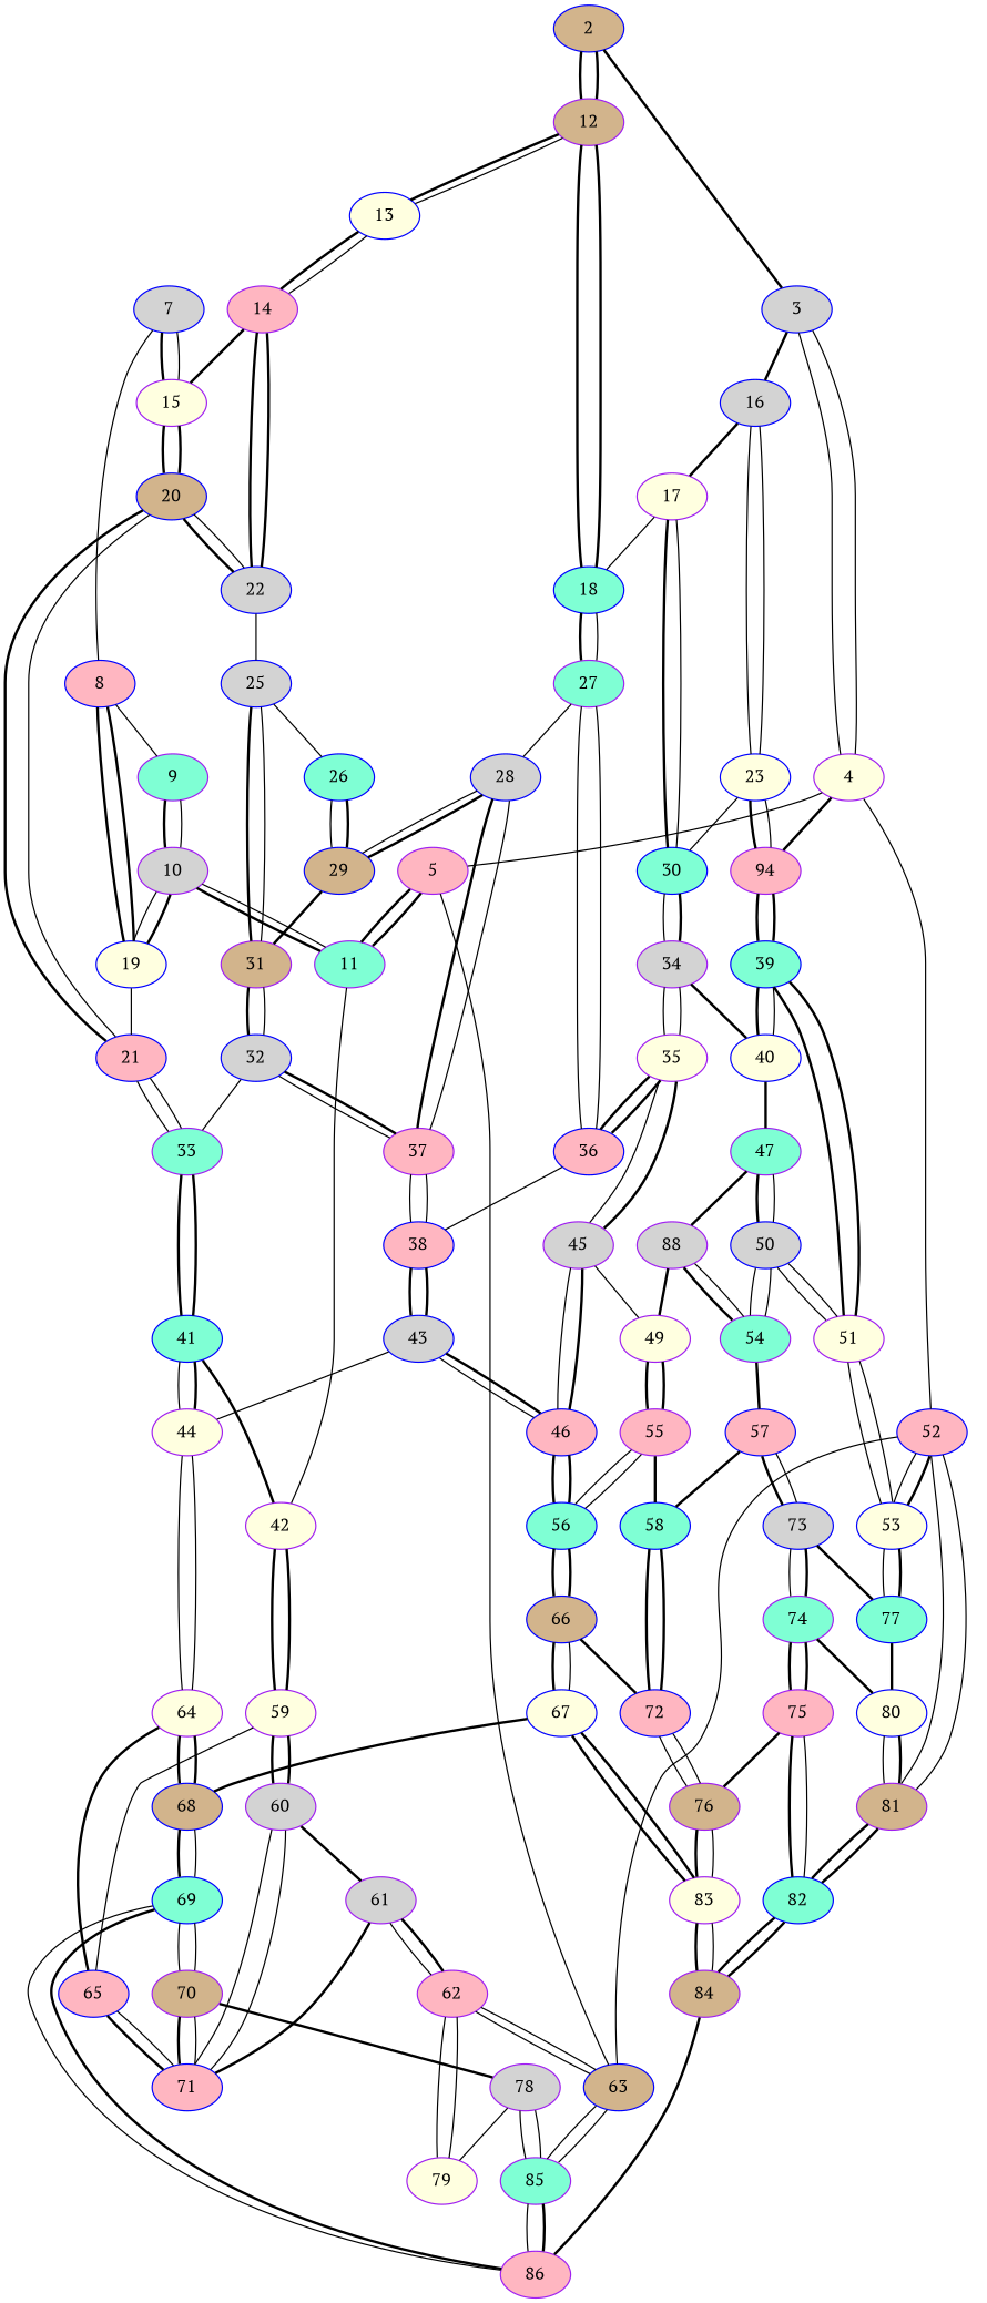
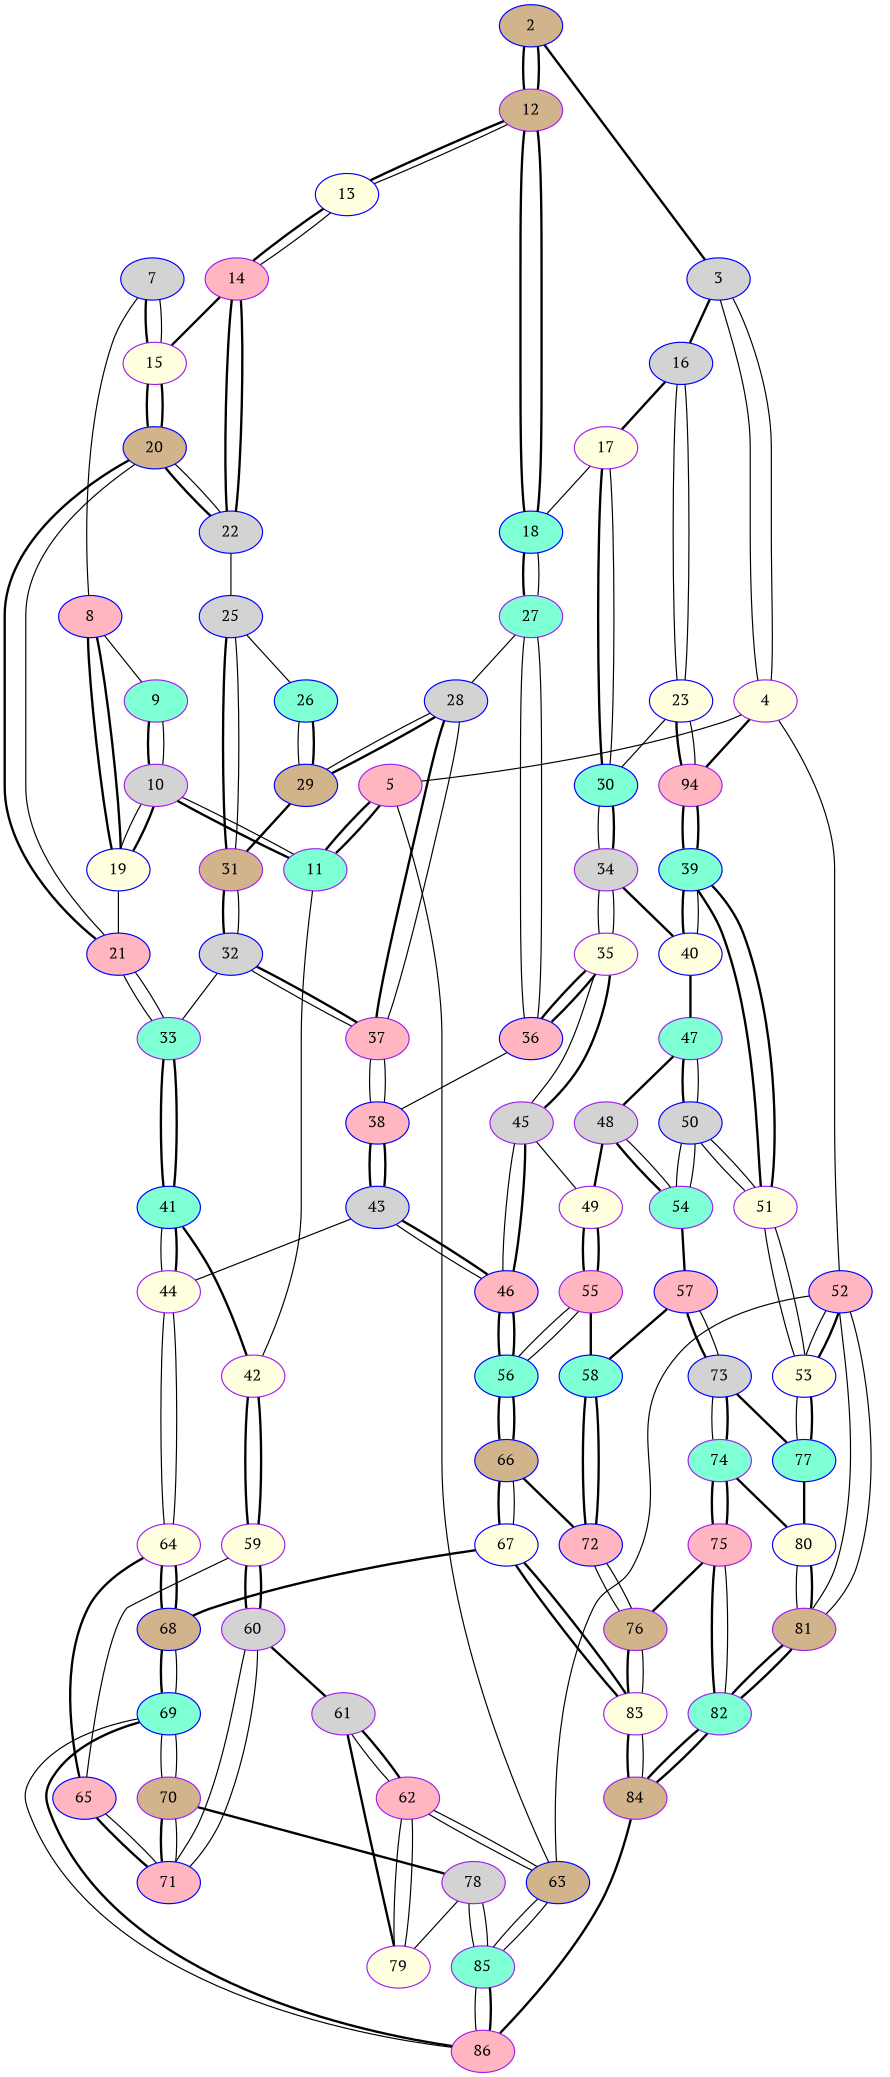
  graph {
    fontname="PT Serif"
    node [color=blue fillcolor=lightyellow fontname="PT Serif" style=filled]
    edge [fontname="PT Serif" style=bold]
    2 [fillcolor=tan]
    3 [fillcolor=lightgrey]
    12 [color=purple fillcolor=tan]
    7 [fillcolor=lightgrey]
    8 [fillcolor=lightpink]
    15 [color=purple]
    4 [color=purple]
    16 [fillcolor=lightgrey]
    13
    18 [fillcolor=aquamarine]
    5 [color=purple fillcolor=lightpink]
    n12 [color=purple fillcolor=lightpink label=94]
    52 [fillcolor=lightpink]
    17 [color=purple]
    23
    11 [color=purple fillcolor=aquamarine]
    63 [fillcolor=tan]
    39 [fillcolor=aquamarine]
    53
    81 [color=purple fillcolor=tan]
    42 [color=purple]
    85 [color=purple fillcolor=aquamarine]
    9 [color=purple fillcolor=aquamarine]
    10 [color=purple fillcolor=lightgrey]
    19
    20 [fillcolor=tan]
    21 [fillcolor=lightpink]
    59 [color=purple]
    14 [color=purple fillcolor=lightpink]
    27 [color=purple fillcolor=aquamarine]
    22 [fillcolor=lightgrey]
    25 [fillcolor=lightgrey]
    30 [fillcolor=aquamarine]
    34 [color=purple fillcolor=lightgrey]
    28 [fillcolor=lightgrey]
    36 [fillcolor=lightpink]
    33 [color=purple fillcolor=aquamarine]
    41 [fillcolor=aquamarine]
    26 [fillcolor=aquamarine]
    31 [color=purple fillcolor=tan]
    40
    51 [color=purple]
    29 [fillcolor=tan]
    32 [fillcolor=lightgrey]
    37 [color=purple fillcolor=lightpink]
    38 [fillcolor=lightpink]
    35 [color=purple]
    44 [color=purple]
    45 [color=purple fillcolor=lightgrey]
    47 [color=purple fillcolor=aquamarine]
    46 [fillcolor=lightpink]
    49 [color=purple]
    43 [fillcolor=lightgrey]
-   48 [color=purple fillcolor=lightgrey label=88]
+   48 [color=purple fillcolor=lightgrey]
    50 [fillcolor=lightgrey]
    64 [color=purple]
    60 [color=purple fillcolor=lightgrey]
    65 [fillcolor=lightpink]
    56 [fillcolor=aquamarine]
    68 [fillcolor=tan]
    55 [color=purple fillcolor=lightpink]
    66 [fillcolor=tan]
    54 [color=purple fillcolor=aquamarine]
    57 [fillcolor=lightpink]
    58 [fillcolor=aquamarine]
    77 [fillcolor=aquamarine]
-   82 [fillcolor=aquamarine]
+   82 [color=purple fillcolor=aquamarine]
    80
    73 [fillcolor=lightgrey]
    72 [fillcolor=lightpink]
    67
    74 [color=purple fillcolor=aquamarine]
    76 [color=purple fillcolor=tan]
    61 [color=purple fillcolor=lightgrey]
    71 [fillcolor=lightpink]
    62 [color=purple fillcolor=lightpink]
    79 [color=purple]
    86 [color=purple fillcolor=lightpink]
    69 [fillcolor=aquamarine]
    83 [color=purple]
    84 [color=purple fillcolor=tan]
    70 [color=purple fillcolor=tan]
    78 [color=purple fillcolor=lightgrey]
    75 [color=purple fillcolor=lightpink]
    2 -- 3
    2 -- 12
    2 -- 12
    3 -- 4 [style=solid]
    3 -- 4 [style=solid]
    3 -- 16
    12 -- 13
    12 -- 13 [style=solid]
    12 -- 18
    12 -- 18
    7 -- 8 [style=solid]
    7 -- 15
    7 -- 15 [style=solid]
    8 -- 9 [style=solid]
    8 -- 19
    8 -- 19
    15 -- 20
    15 -- 20
    4 -- 5 [style=solid]
    4 -- n12
    4 -- 52 [style=solid]
    16 -- 17
    16 -- 23 [style=solid]
    16 -- 23 [style=solid]
    13 -- 14
    13 -- 14 [style=solid]
    18 -- 27
    18 -- 27 [style=solid]
    5 -- 11
    5 -- 11
    5 -- 63 [style=solid]
    n12 -- 39
    n12 -- 39
    52 -- 63 [style=solid]
    52 -- 53 [style=solid]
    52 -- 53
    52 -- 81 [style=solid]
    52 -- 81 [style=solid]
    17 -- 18 [style=solid]
    17 -- 30
    17 -- 30 [style=solid]
    23 -- n12
    23 -- n12 [style=solid]
    23 -- 30 [style=solid]
    11 -- 42 [style=solid]
    63 -- 85 [style=solid]
    63 -- 85 [style=solid]
    39 -- 40
    39 -- 40 [style=solid]
    39 -- 51
    39 -- 51
    53 -- 77 [style=solid]
    53 -- 77
    81 -- 82
    81 -- 82
    42 -- 59
    42 -- 59
    85 -- 86 [style=solid]
    85 -- 86
    9 -- 10
    9 -- 10 [style=solid]
    10 -- 11
    10 -- 11 [style=solid]
    10 -- 19 [style=solid]
    10 -- 19
    19 -- 21 [style=solid]
    20 -- 21
    20 -- 21 [style=solid]
    20 -- 22
    20 -- 22 [style=solid]
    21 -- 33 [style=solid]
    21 -- 33 [style=solid]
    59 -- 60
    59 -- 60
    59 -- 65 [style=solid]
    14 -- 15
    14 -- 22
    14 -- 22
    27 -- 28 [style=solid]
    27 -- 36 [style=solid]
    27 -- 36 [style=solid]
    22 -- 25 [style=solid]
    25 -- 26 [style=solid]
    25 -- 31
    25 -- 31 [style=solid]
    30 -- 34 [style=solid]
    30 -- 34
    34 -- 40
    34 -- 35 [style=solid]
    34 -- 35 [style=solid]
    28 -- 29 [style=solid]
    28 -- 29
    28 -- 37
    28 -- 37 [style=solid]
    36 -- 38 [style=solid]
    33 -- 41
    33 -- 41
    41 -- 42
    41 -- 44 [style=solid]
    41 -- 44
    26 -- 29 [style=solid]
    26 -- 29
    31 -- 32
    31 -- 32 [style=solid]
    40 -- 47
    51 -- 53 [style=solid]
    51 -- 53 [style=solid]
    29 -- 31
    32 -- 33 [style=solid]
    32 -- 37 [style=solid]
    32 -- 37
    37 -- 38 [style=solid]
    37 -- 38 [style=solid]
    38 -- 43
    38 -- 43
    35 -- 36
    35 -- 36
    35 -- 45 [style=solid]
    35 -- 45
    44 -- 64 [style=solid]
    44 -- 64 [style=solid]
    45 -- 46 [style=solid]
    45 -- 46
    45 -- 49 [style=solid]
    47 -- 48
    47 -- 50
    47 -- 50 [style=solid]
    46 -- 56
    46 -- 56
    49 -- 55
    49 -- 55
    43 -- 44 [style=solid]
    43 -- 46 [style=solid]
    43 -- 46
    48 -- 49
    48 -- 54
    48 -- 54 [style=solid]
    50 -- 51 [style=solid]
    50 -- 51 [style=solid]
    50 -- 54 [style=solid]
    50 -- 54 [style=solid]
    64 -- 65
    64 -- 68
    64 -- 68
    60 -- 61
    60 -- 71 [style=solid]
    60 -- 71 [style=solid]
    65 -- 71
    65 -- 71 [style=solid]
    56 -- 66
    56 -- 66
    68 -- 69
    68 -- 69 [style=solid]
    55 -- 56 [style=solid]
    55 -- 56 [style=solid]
    55 -- 58
    66 -- 72
    66 -- 67
    66 -- 67 [style=solid]
    54 -- 57
    57 -- 58
    57 -- 73
    57 -- 73 [style=solid]
    58 -- 72
    58 -- 72
    77 -- 80
    82 -- 84
    82 -- 84
    80 -- 81 [style=solid]
    80 -- 81
    73 -- 77
    73 -- 74 [style=solid]
    73 -- 74
    72 -- 76 [style=solid]
    72 -- 76 [style=solid]
    67 -- 68
    67 -- 83
    67 -- 83
    74 -- 80
    74 -- 75
    74 -- 75
    76 -- 83
    76 -- 83 [style=solid]
    61 -- 62 [style=solid]
    61 -- 62
-   61 -- 71
+   61 -- 79
    62 -- 63 [style=solid]
    62 -- 63 [style=solid]
    62 -- 79 [style=solid]
    62 -- 79 [style=solid]
    69 -- 86 [style=solid]
    69 -- 86
    69 -- 70 [style=solid]
    69 -- 70 [style=solid]
    83 -- 84
    83 -- 84 [style=solid]
    84 -- 86
    70 -- 71
    70 -- 71 [style=solid]
    70 -- 78
    78 -- 85 [style=solid]
    78 -- 85 [style=solid]
    78 -- 79 [style=solid]
    75 -- 82
    75 -- 82 [style=solid]
    75 -- 76
  }
